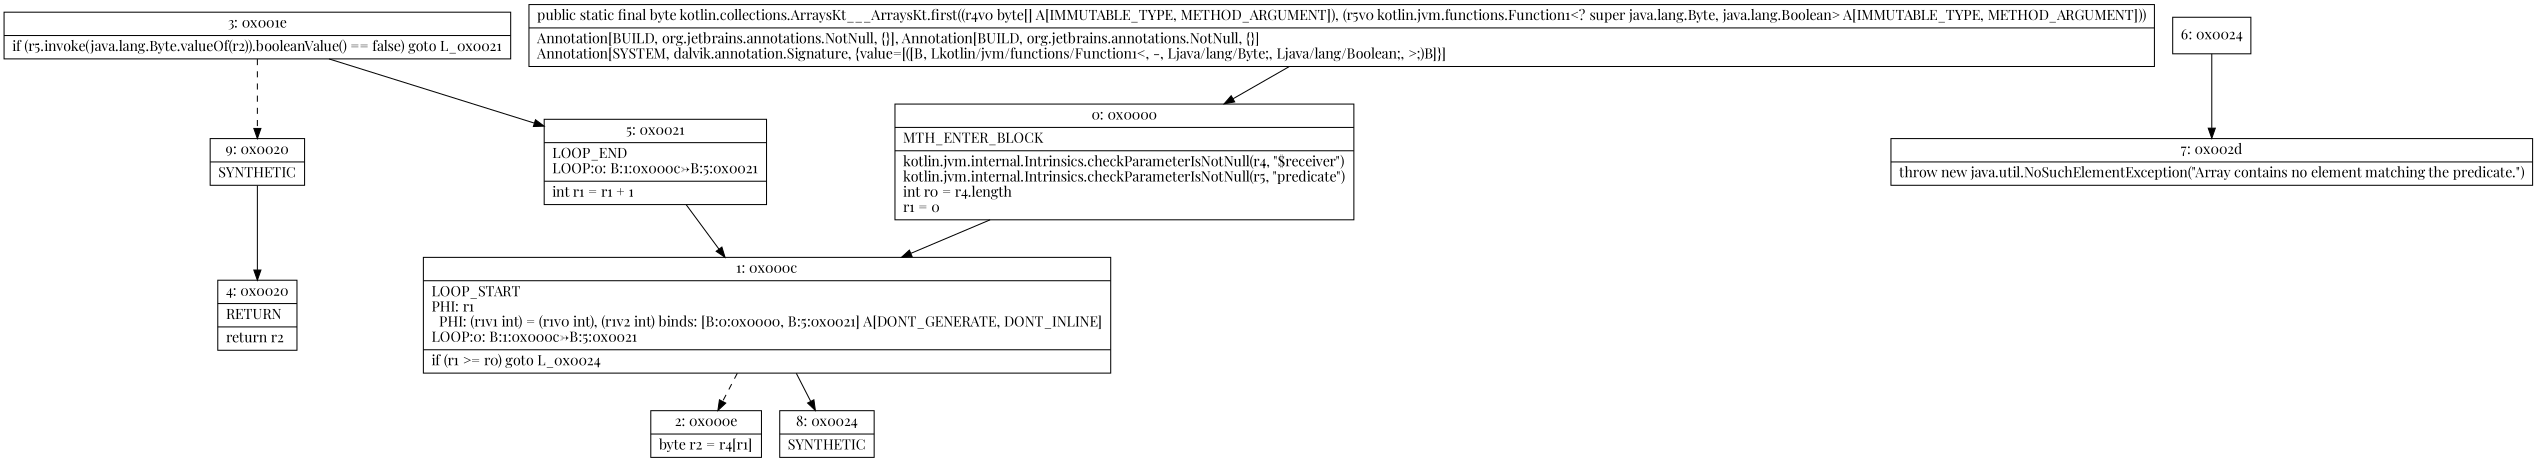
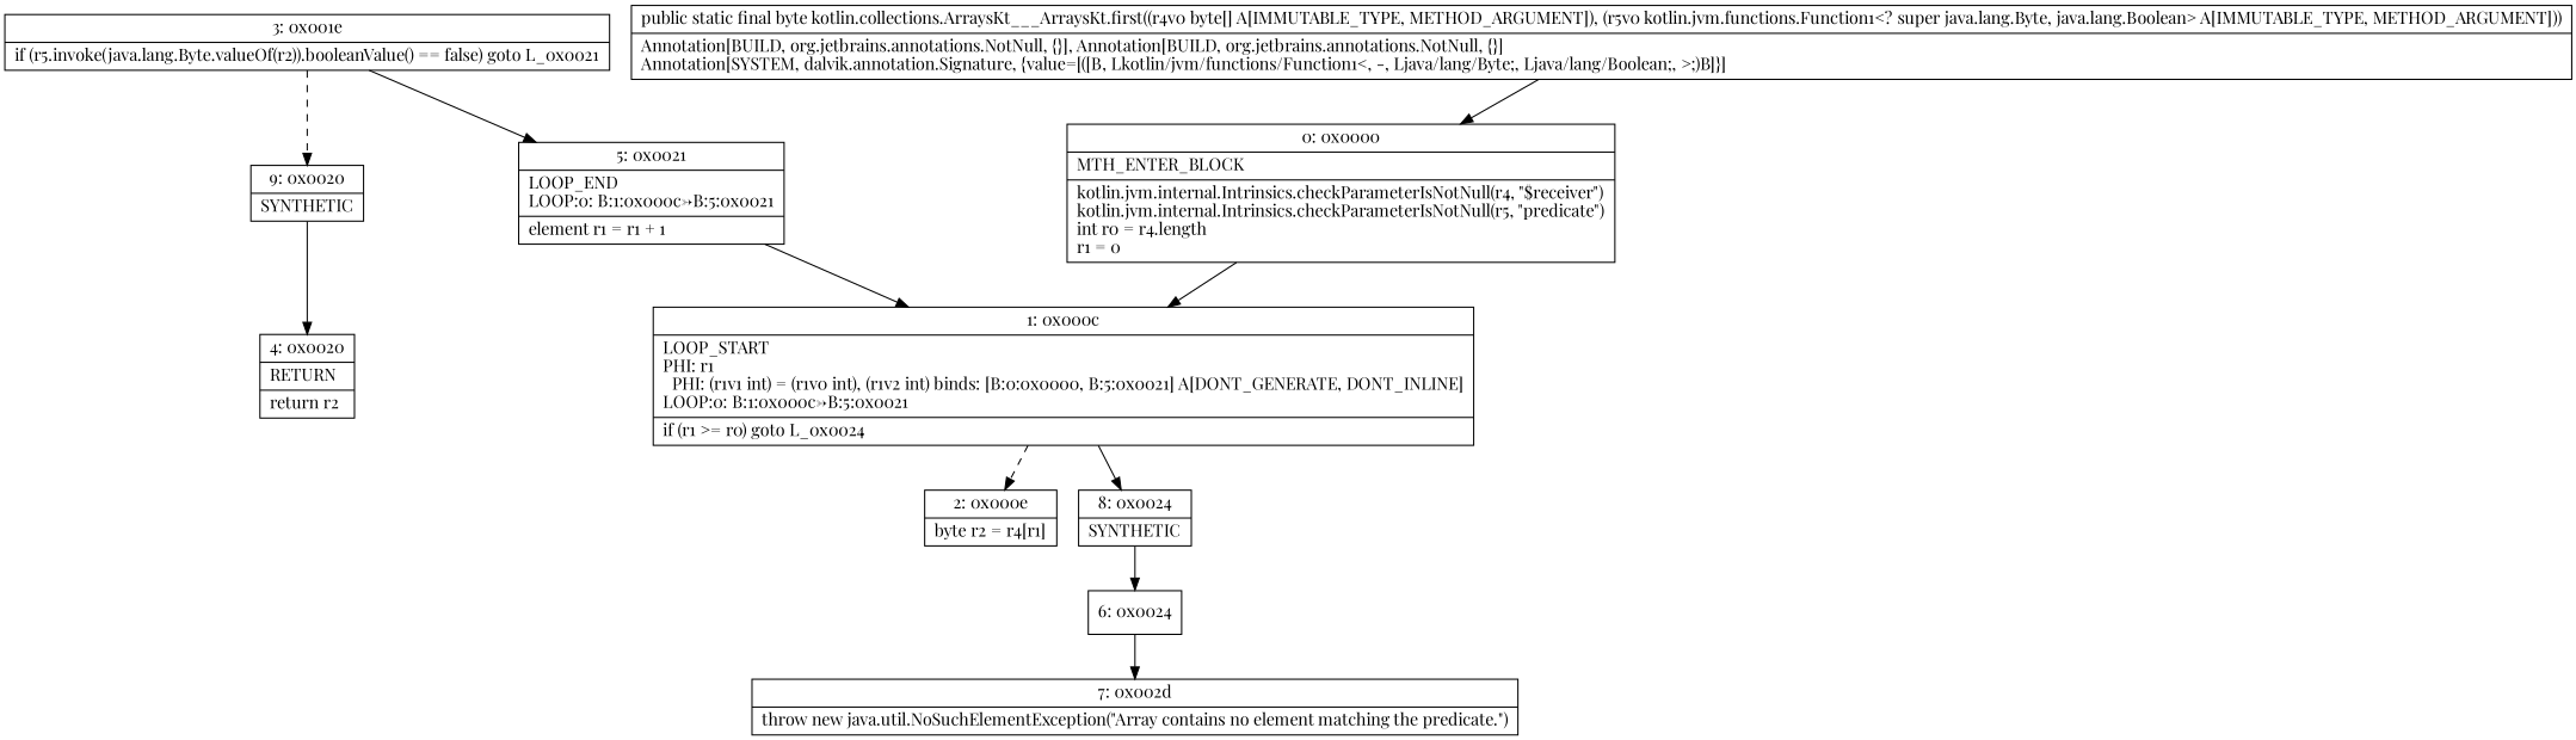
  digraph {
    fontname="Playfair Display"
    node [fontname="Playfair Display" shape=record]
    edge [fontname="Playfair Display"]
    n1 [label="{0\:\ 0x0000|MTH_ENTER_BLOCK\l|kotlin.jvm.internal.Intrinsics.checkParameterIsNotNull(r4, \"$receiver\")\lkotlin.jvm.internal.Intrinsics.checkParameterIsNotNull(r5, \"predicate\")\lint r0 = r4.length\lr1 = 0\l}"]
    n2 [label="{1\:\ 0x000c|LOOP_START\lPHI: r1 \l  PHI: (r1v1 int) = (r1v0 int), (r1v2 int) binds: [B:0:0x0000, B:5:0x0021] A[DONT_GENERATE, DONT_INLINE]\lLOOP:0: B:1:0x000c\-\>B:5:0x0021\l|if (r1 \>= r0) goto L_0x0024\l}"]
    n3 [label="{2\:\ 0x000e|byte r2 = r4[r1]\l}"]
    n4 [label="{8\:\ 0x0024|SYNTHETIC\l}"]
    n5 [label="{6\:\ 0x0024}"]
    n6 [label="{3\:\ 0x001e|if (r5.invoke(java.lang.Byte.valueOf(r2)).booleanValue() == false) goto L_0x0021\l}"]
-   n7 [label="{5\:\ 0x0021|LOOP_END\lLOOP:0: B:1:0x000c\-\>B:5:0x0021\l|int r1 = r1 + 1\l}"]
+   n7 [label="{5\:\ 0x0021|LOOP_END\lLOOP:0: B:1:0x000c\-\>B:5:0x0021\l|element r1 = r1 + 1\l}"]
    n8 [label="{9\:\ 0x0020|SYNTHETIC\l}"]
    n9 [label="{4\:\ 0x0020|RETURN\l|return r2\l}"]
    n10 [label="{7\:\ 0x002d|throw new java.util.NoSuchElementException(\"Array contains no element matching the predicate.\")\l}"]
    n11 [label="{public static final byte kotlin.collections.ArraysKt___ArraysKt.first((r4v0 byte[] A[IMMUTABLE_TYPE, METHOD_ARGUMENT]), (r5v0 kotlin.jvm.functions.Function1\<? super java.lang.Byte, java.lang.Boolean\> A[IMMUTABLE_TYPE, METHOD_ARGUMENT]))  | Annotation[BUILD, org.jetbrains.annotations.NotNull, \{\}], Annotation[BUILD, org.jetbrains.annotations.NotNull, \{\}]\lAnnotation[SYSTEM, dalvik.annotation.Signature, \{value=[([B, Lkotlin\/jvm\/functions\/Function1\<, \-, Ljava\/lang\/Byte;, Ljava\/lang\/Boolean;, \>;)B]\}]\l}"]
    n1 -> n2
    n2 -> n3 [style=dashed]
    n2 -> n4
+   n4 -> n5
    n5 -> n10
    n6 -> n7
    n6 -> n8 [style=dashed]
    n7 -> n2
    n8 -> n9
    n11 -> n1
  }
